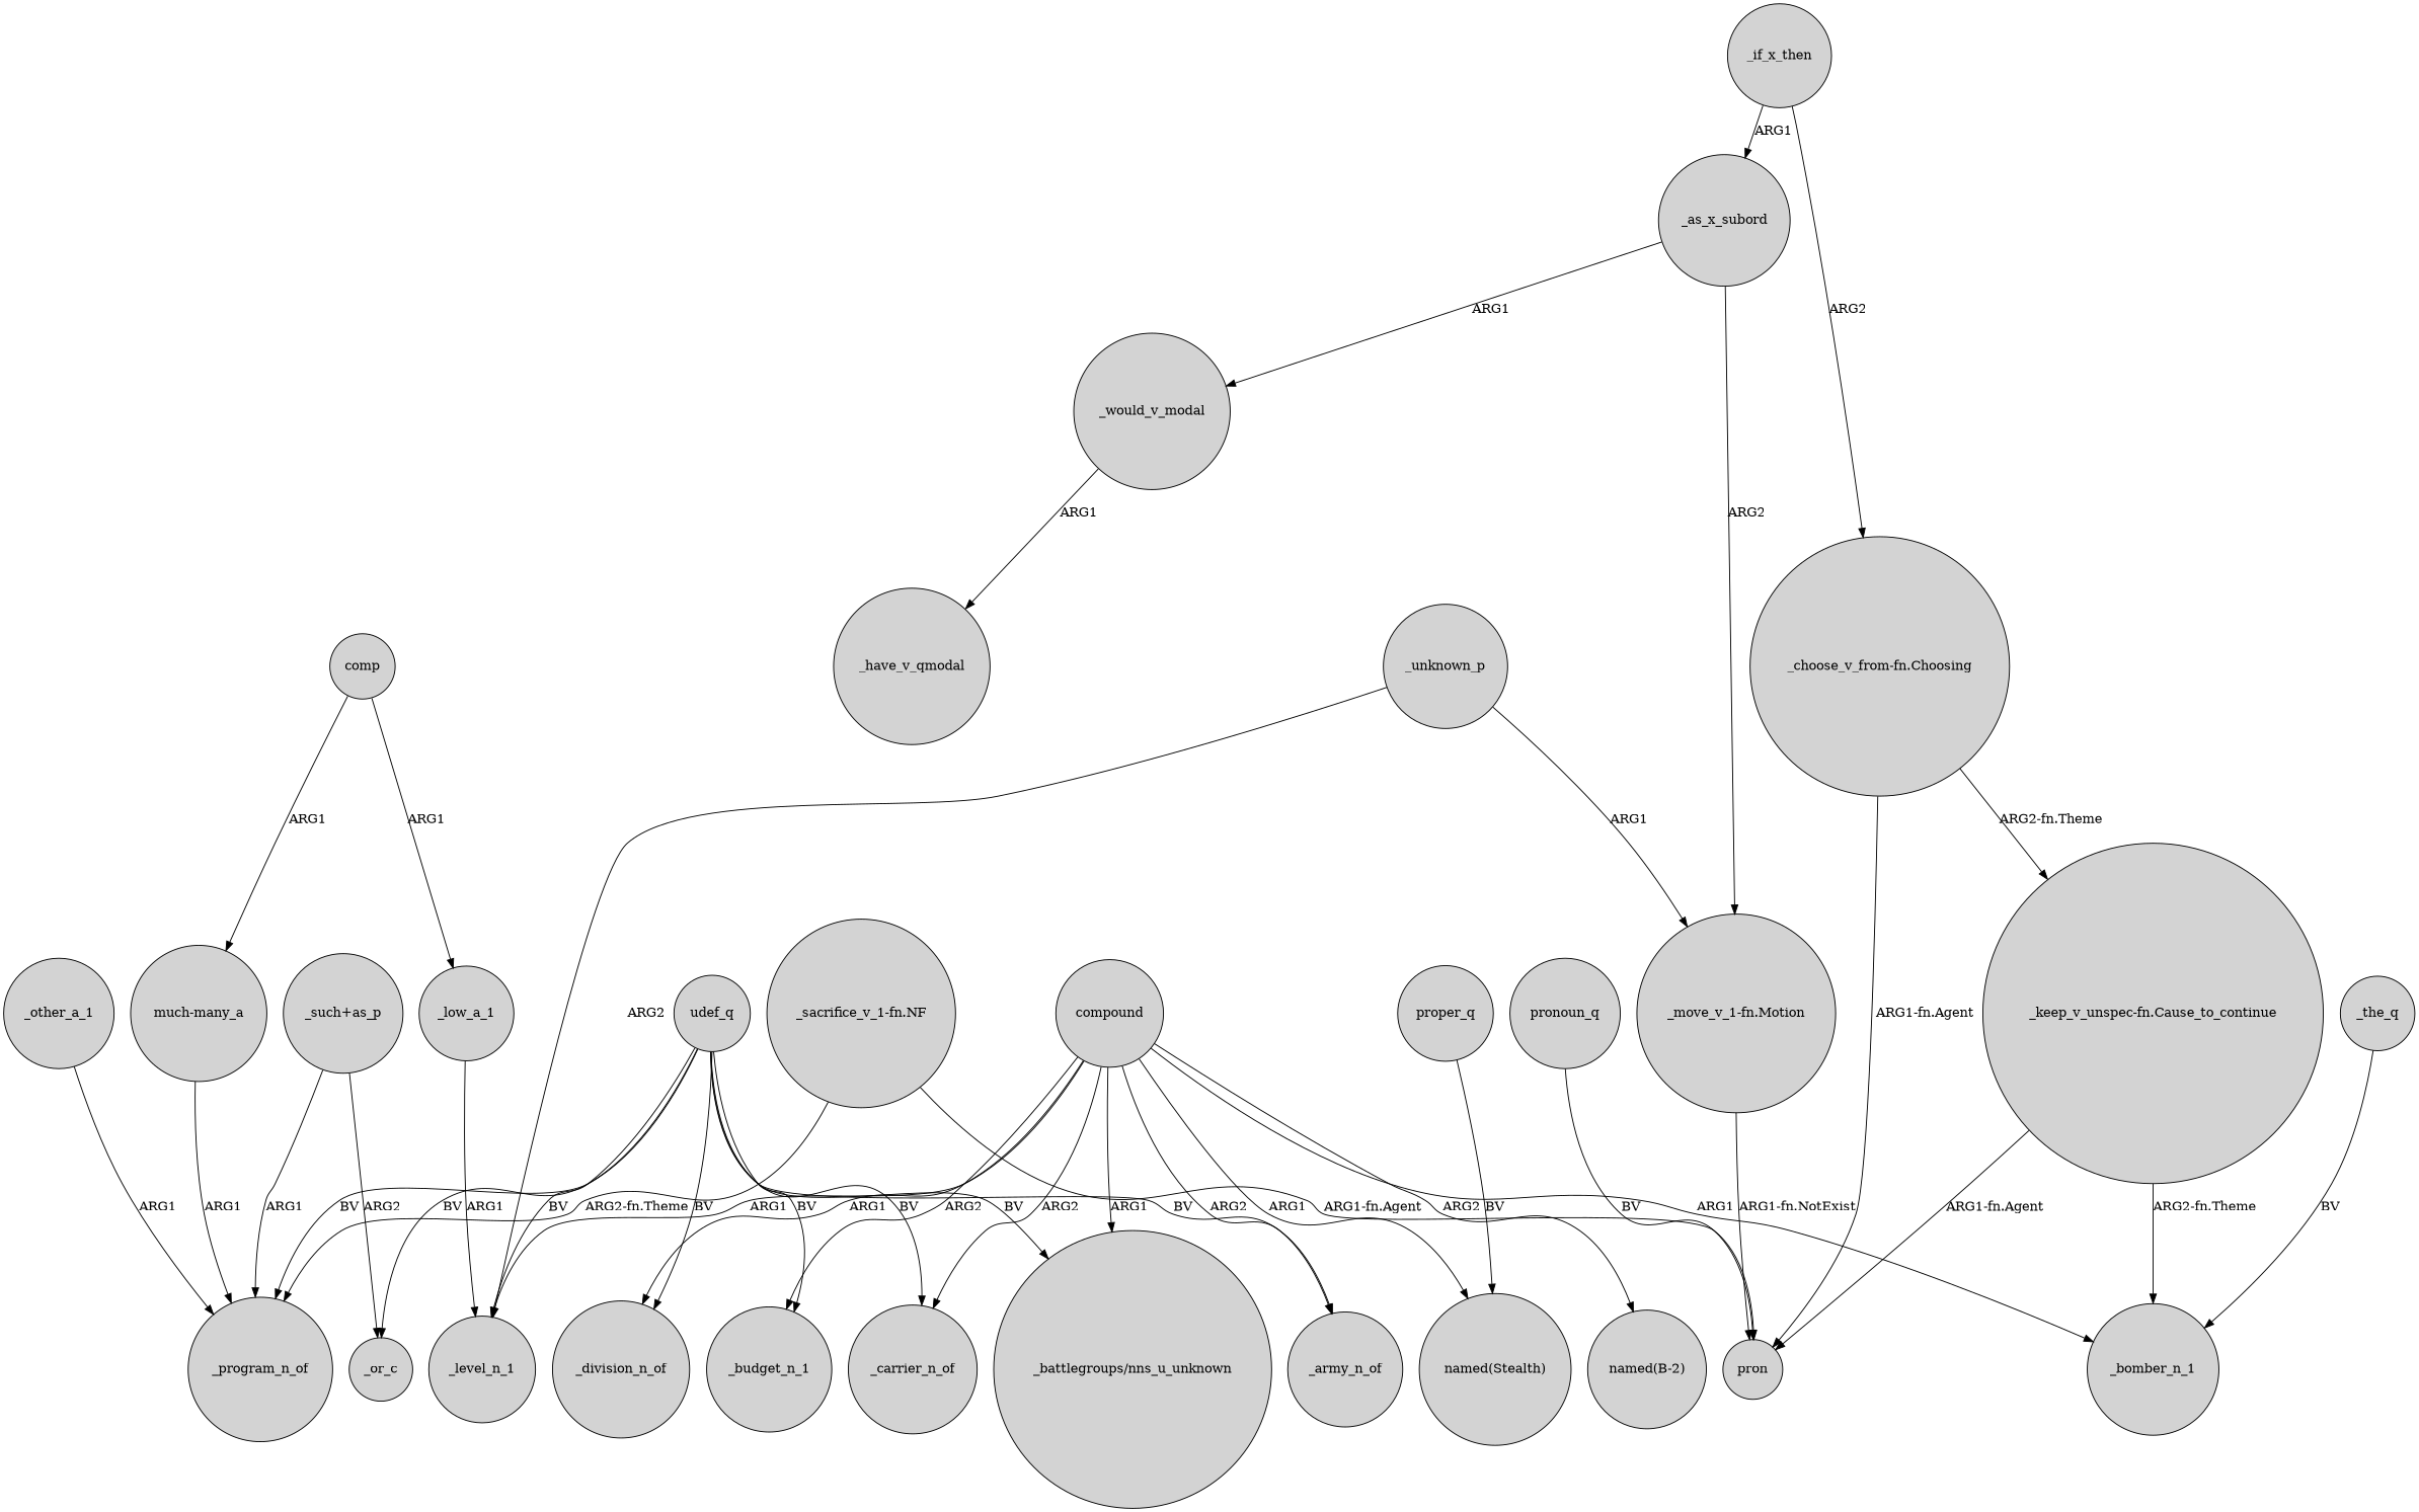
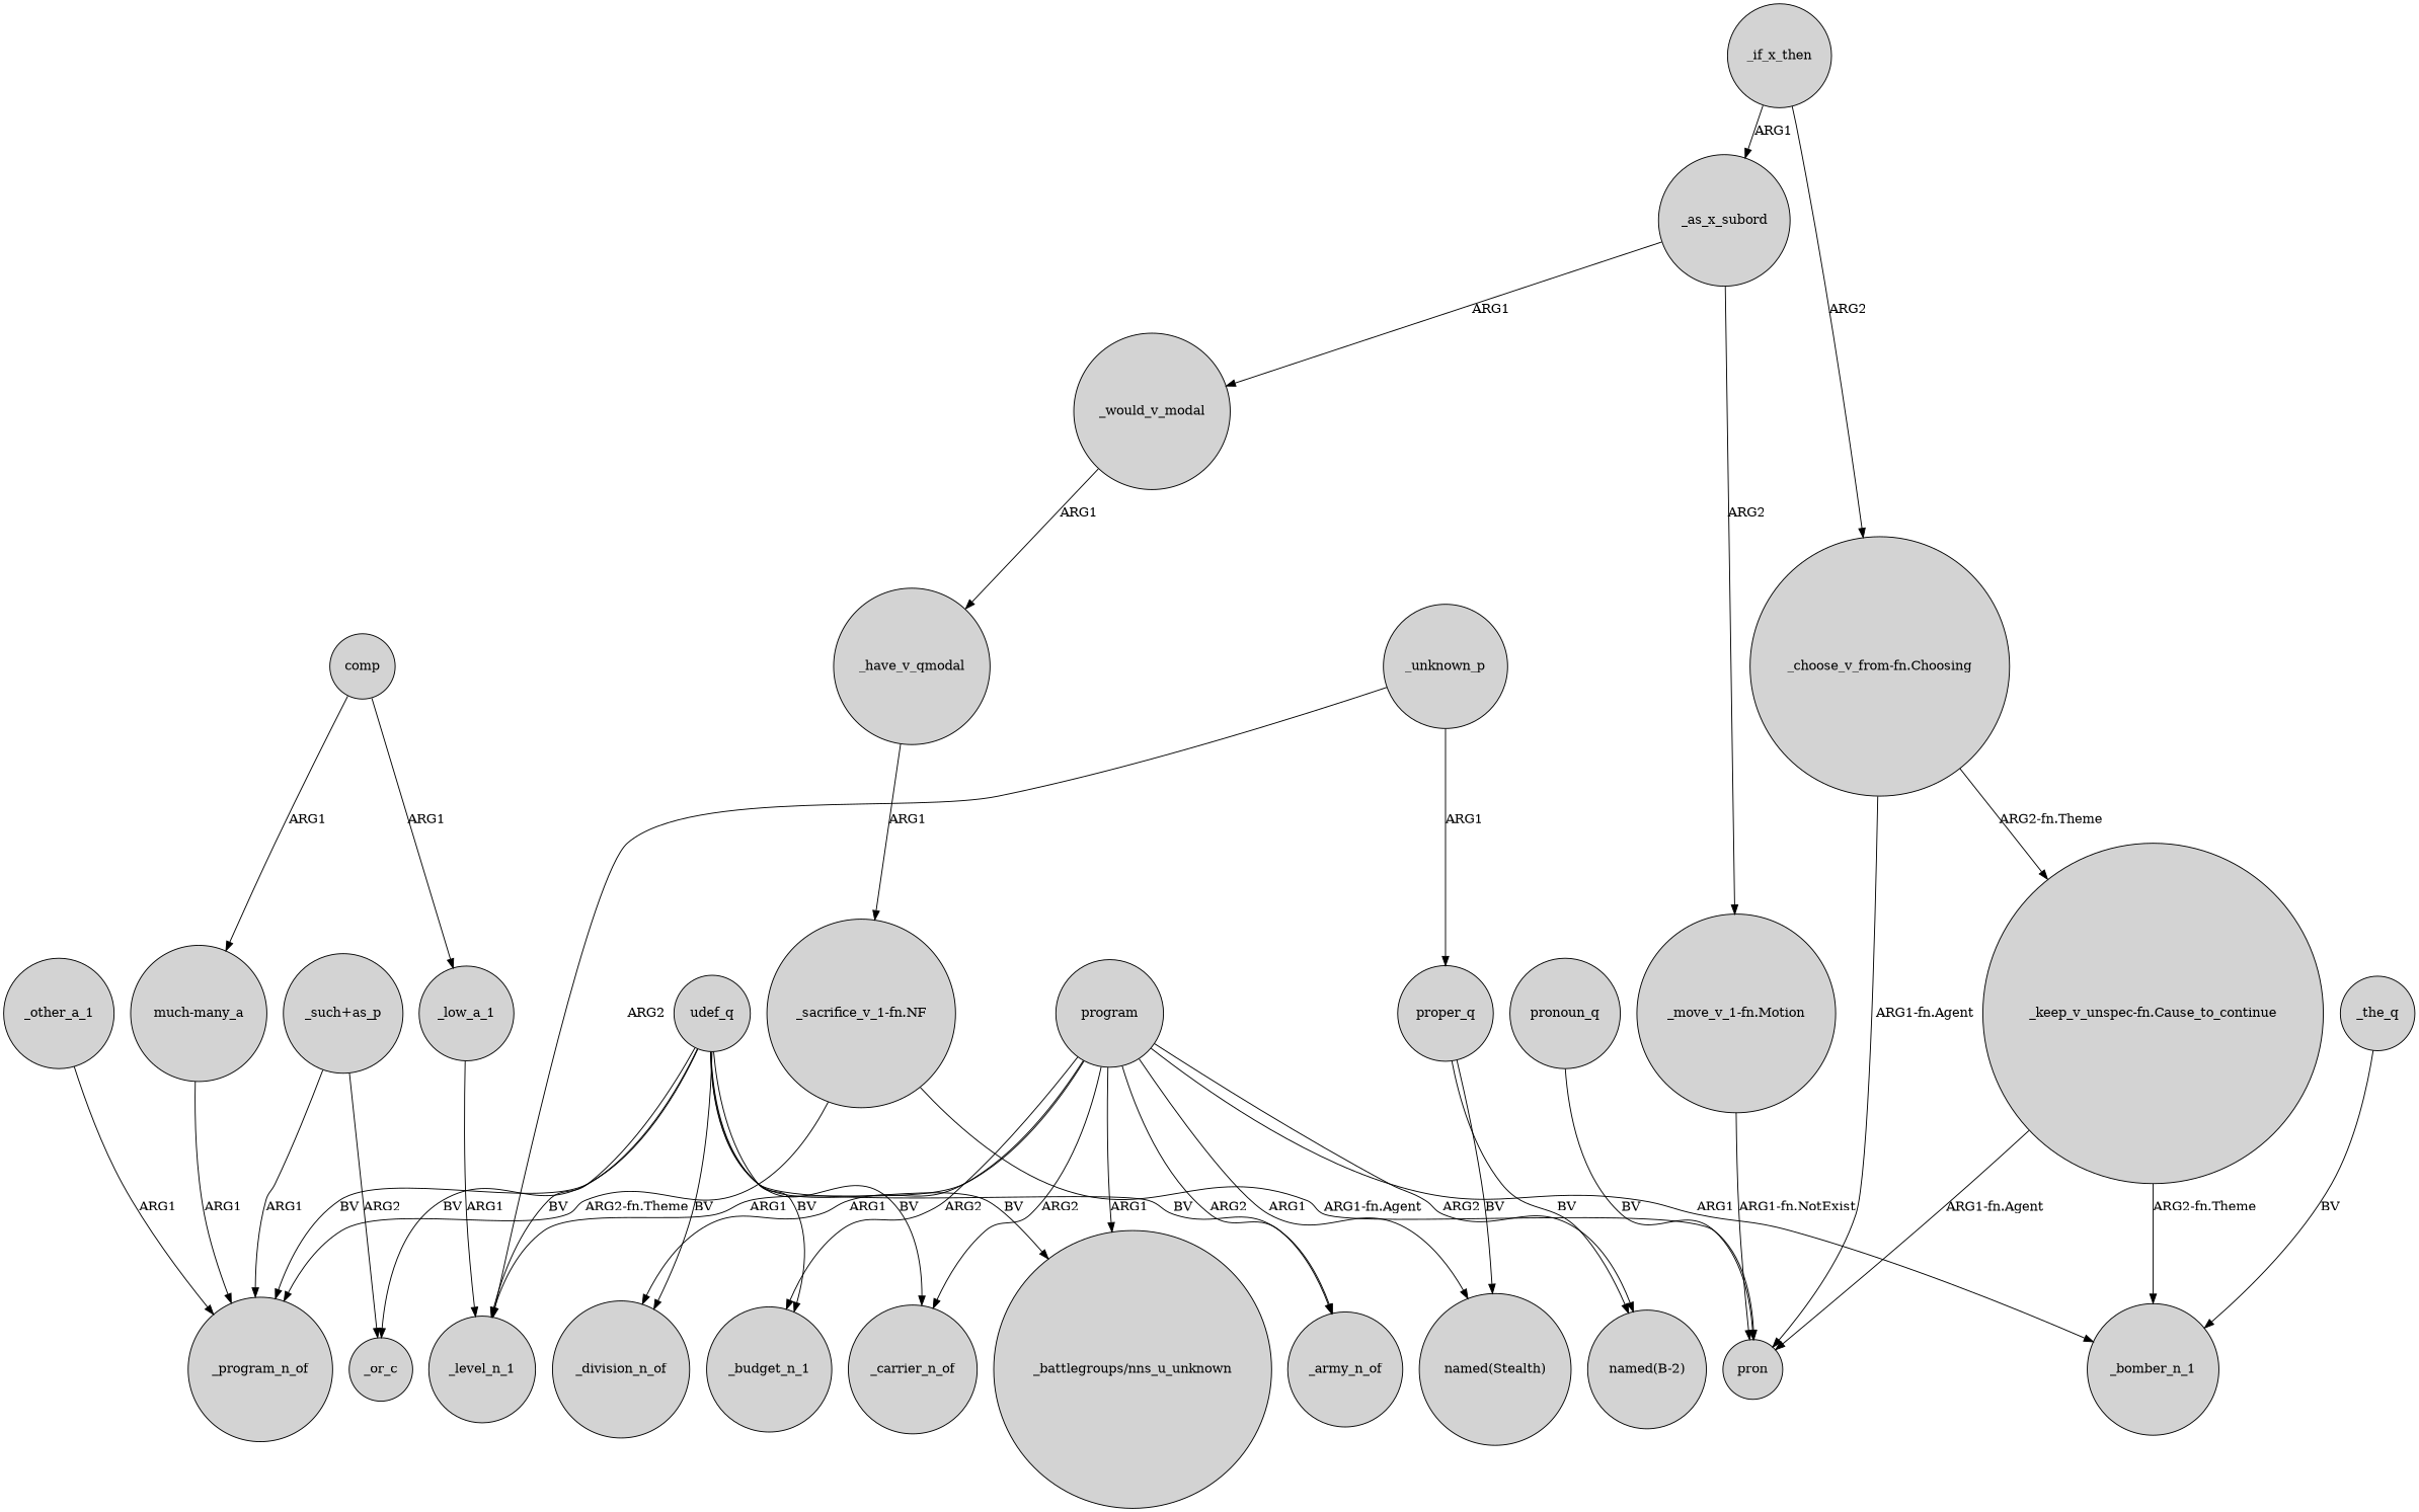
  digraph {
    node [shape=circle style=filled]
    "much-many_a"
    _program_n_of
    udef_q
    "_battlegroups/nns_u_unknown"
    _army_n_of
    _or_c
    _budget_n_1
    _level_n_1
    _carrier_n_of
    _division_n_of
    _if_x_then
    _as_x_subord
    "_choose_v_from-fn.Choosing"
    "_move_v_1-fn.Motion"
    _would_v_modal
    pron
    "_keep_v_unspec-fn.Cause_to_continue"
    _have_v_qmodal
    "_such+as_p"
    _bomber_n_1
-   compound
+   compound [label=program]
    "named(B-2)"
    "named(Stealth)"
    "_sacrifice_v_1-fn.NF"
    pronoun_q
    proper_q
    comp
    _low_a_1
    _the_q
    n30 [label=_unknown_p]
    _other_a_1
    "much-many_a" -> _program_n_of [label=ARG1]
    udef_q -> _program_n_of [label=BV]
    udef_q -> "_battlegroups/nns_u_unknown" [label=BV]
    udef_q -> _army_n_of [label=BV]
    udef_q -> _or_c [label=BV]
    udef_q -> _budget_n_1 [label=BV]
    udef_q -> _level_n_1 [label=BV]
    udef_q -> _carrier_n_of [label=BV]
    udef_q -> _division_n_of [label=BV]
    _if_x_then -> _as_x_subord [label=ARG1]
    _if_x_then -> "_choose_v_from-fn.Choosing" [label=ARG2]
    _as_x_subord -> "_move_v_1-fn.Motion" [label=ARG2]
    _as_x_subord -> _would_v_modal [label=ARG1]
    "_choose_v_from-fn.Choosing" -> pron [label="ARG1-fn.Agent"]
    "_choose_v_from-fn.Choosing" -> "_keep_v_unspec-fn.Cause_to_continue" [label="ARG2-fn.Theme"]
    "_move_v_1-fn.Motion" -> pron [label="ARG1-fn.NotExist"]
    _would_v_modal -> _have_v_qmodal [label=ARG1]
    "_keep_v_unspec-fn.Cause_to_continue" -> pron [label="ARG1-fn.Agent"]
    "_keep_v_unspec-fn.Cause_to_continue" -> _bomber_n_1 [label="ARG2-fn.Theme"]
+   _have_v_qmodal -> "_sacrifice_v_1-fn.NF" [label=ARG1]
    "_such+as_p" -> _program_n_of [label=ARG1]
    "_such+as_p" -> _or_c [label=ARG2]
    compound -> "_battlegroups/nns_u_unknown" [label=ARG1]
    compound -> _army_n_of [label=ARG2]
    compound -> _budget_n_1 [label=ARG2]
    compound -> _level_n_1 [label=ARG1]
    compound -> _carrier_n_of [label=ARG2]
    compound -> _division_n_of [label=ARG1]
    compound -> _bomber_n_1 [label=ARG1]
    compound -> "named(B-2)" [label=ARG2]
    compound -> "named(Stealth)" [label=ARG1]
    "_sacrifice_v_1-fn.NF" -> _program_n_of [label="ARG2-fn.Theme"]
    "_sacrifice_v_1-fn.NF" -> pron [label="ARG1-fn.Agent"]
    pronoun_q -> pron [label=BV]
+   proper_q -> "named(B-2)" [label=BV]
    proper_q -> "named(Stealth)" [label=BV]
    comp -> "much-many_a" [label=ARG1]
    comp -> _low_a_1 [label=ARG1]
    _low_a_1 -> _level_n_1 [label=ARG1]
    _the_q -> _bomber_n_1 [label=BV]
    n30 -> _level_n_1 [label=ARG2]
-   n30 -> "_move_v_1-fn.Motion" [label=ARG1]
+   n30 -> proper_q [label=ARG1]
    _other_a_1 -> _program_n_of [label=ARG1]
  }
